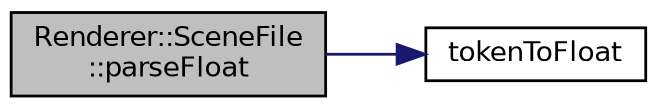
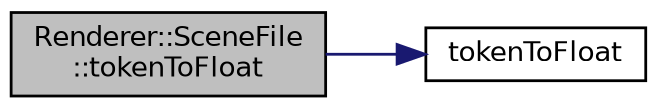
  digraph {
    rankdir=LR
    node [color=black fontname=Helvetica fontsize=10 shape=record style=filled]
-   n1 [fillcolor=grey75 fontcolor=black height=0.2 label="Renderer::SceneFile\l::parseFloat" width=0.4]
+   n1 [fillcolor=grey75 fontcolor=black height=0.2 label="Renderer::SceneFile\l::tokenToFloat" width=0.4]
    n2 [fillcolor=white height=0.2 label=tokenToFloat width=0.4]
    n1 -> n2 [color=midnightblue fontname=Helvetica fontsize=10 labelfontname=Helvetica labelfontsize=10 style=solid]
  }
